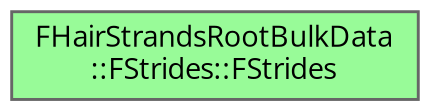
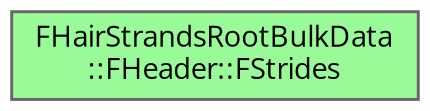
  digraph {
    rankdir=TB
    fontname="Open Sans"
-   n1 [color=grey40 fillcolor=palegreen fontname="Open Sans" fontsize=10 height=0.2 label="FHairStrandsRootBulkData\l::FStrides::FStrides" shape=box style=filled width=0.4]
+   n1 [color=grey40 fillcolor=palegreen fontname="Open Sans" fontsize=10 height=0.2 label="FHairStrandsRootBulkData\l::FHeader::FStrides" shape=box style=filled width=0.4]
  }
